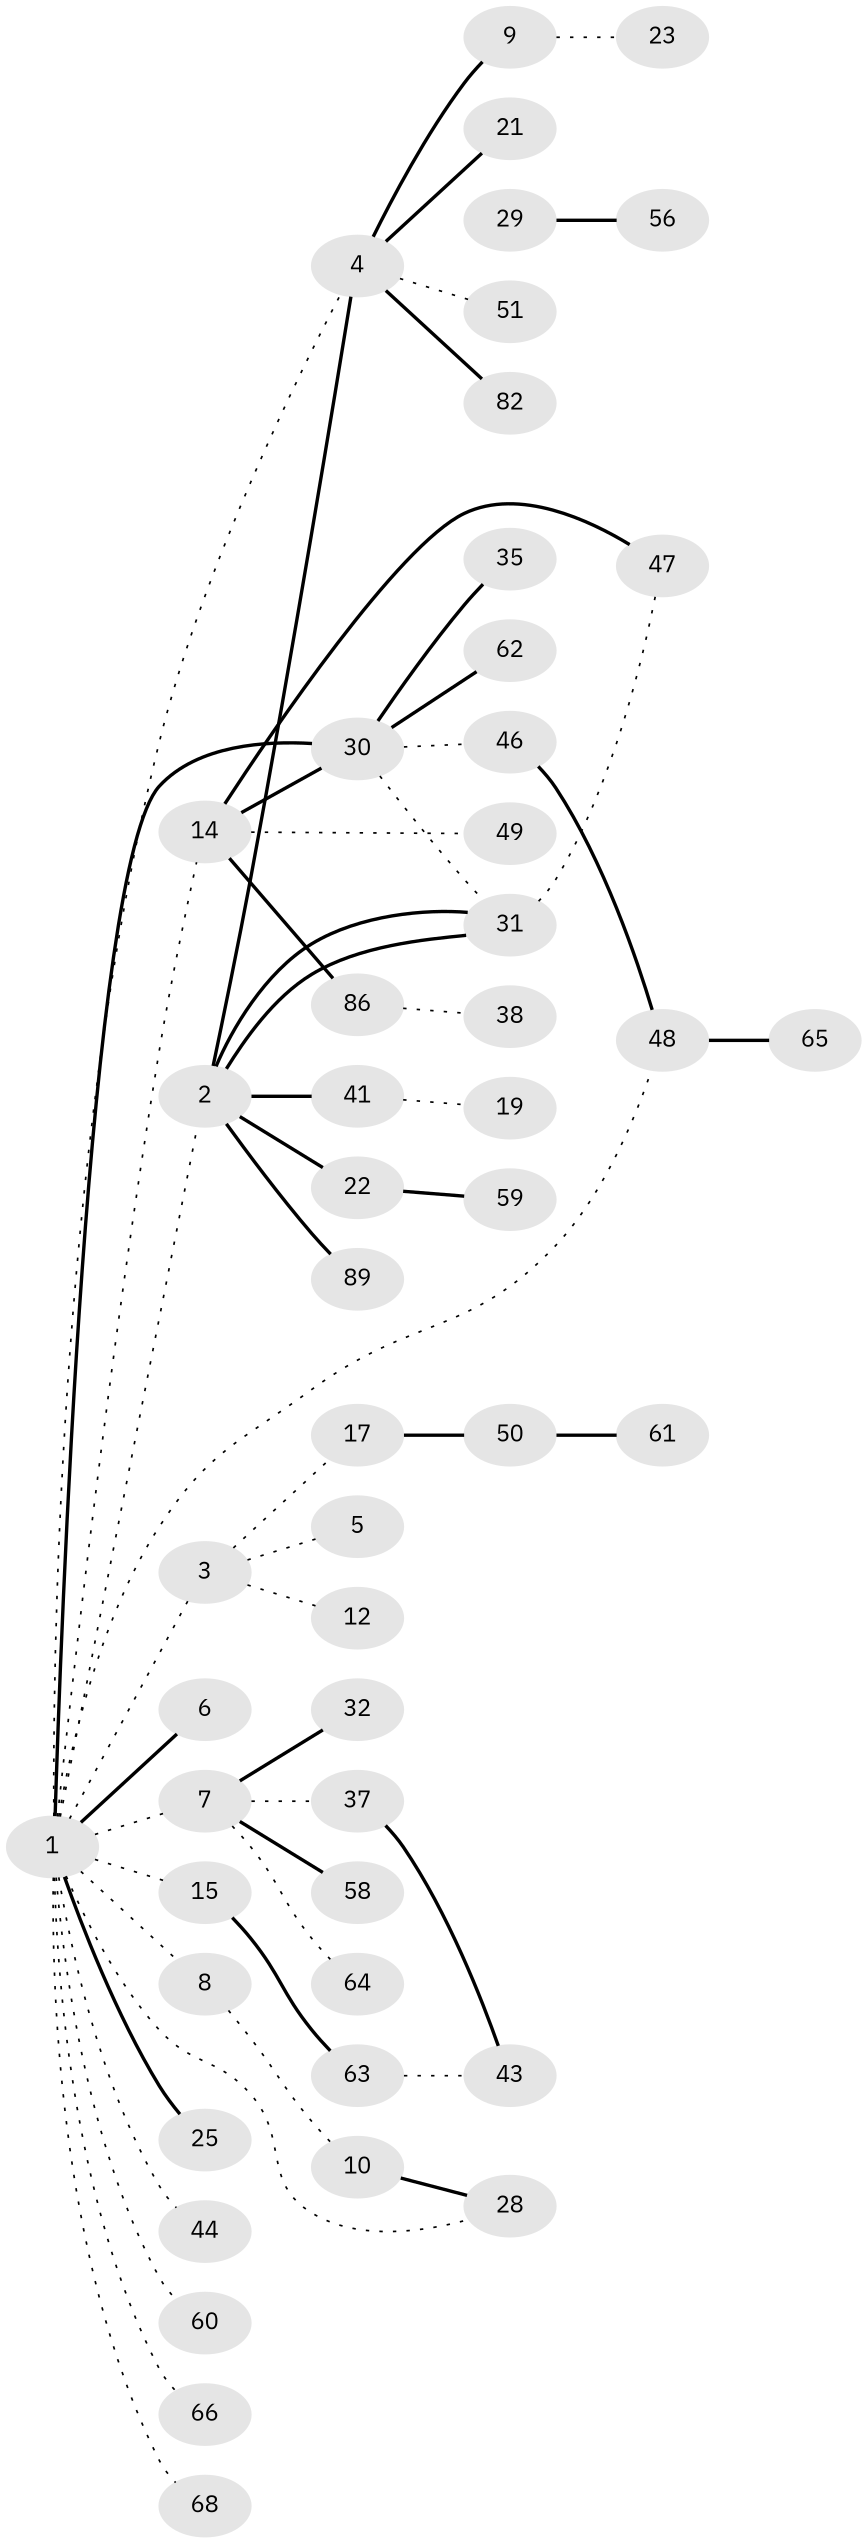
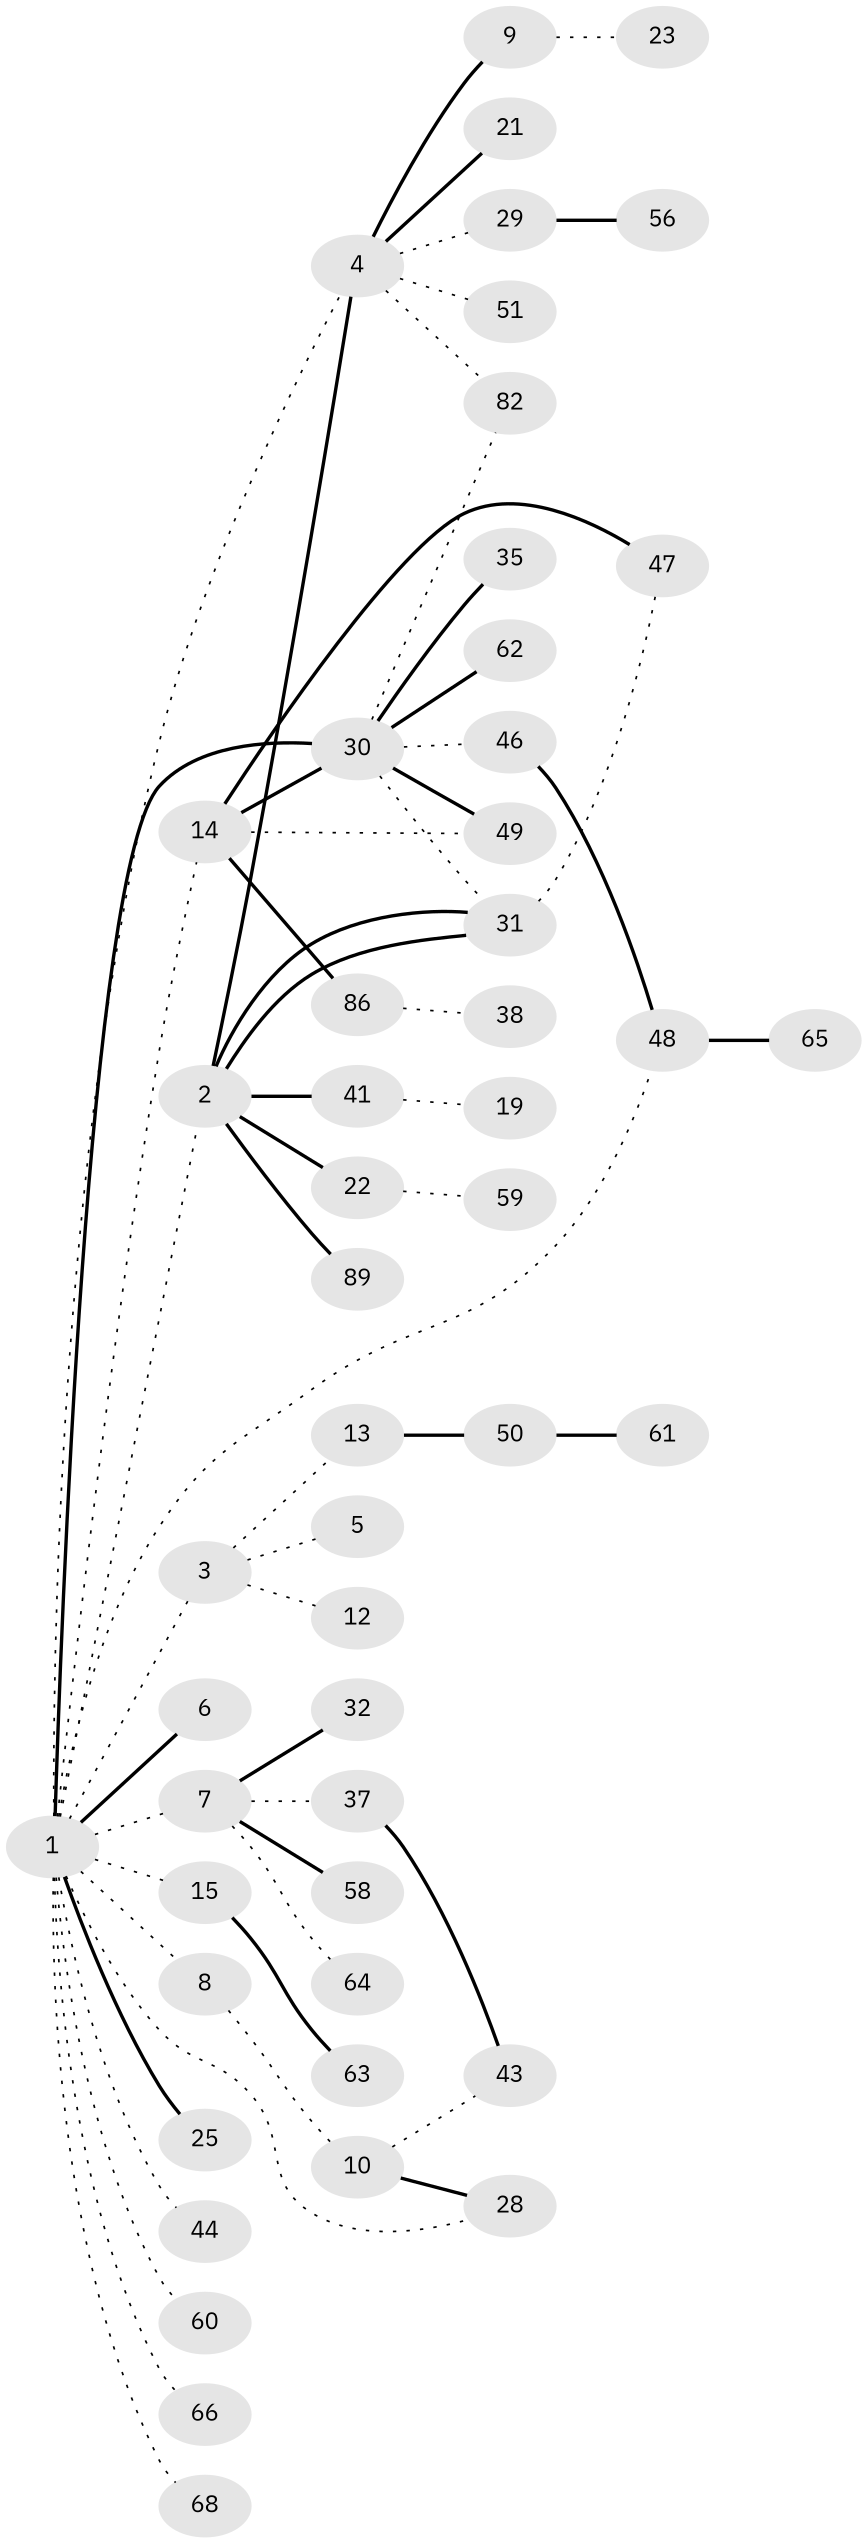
  graph {
    fontname="IBM Plex Sans"
    rankdir=LR
    node [color=gray90 fontname="IBM Plex Sans" style=filled]
    edge [fontname="IBM Plex Sans" style=dotted]
    1 [super="+55"]
    2 [super="+13"]
    3 [super="+20"]
    4 [super="+26"]
    6
    7 [super="+11"]
    8 [super="+27"]
    14 [super="+24"]
    15
    25
    28
    30 [super="+45"]
    44
    48
    60
    66
    68
    22 [super="+36"]
    31
    n20 [label=89]
    41
    5
    12
-   17 [super="+52"]
+   17 [super="+52" label=13]
    9
    21
    29 [super="+33"]
    n28 [label=82 super="+67"]
    51
    32
    37
    58
    64
    10 [super="+18"]
    n35 [label=86]
    47 [super="+53"]
    49
    63
    35
    46
    62
    65
    59
    19
    50 [super="+57"]
    23 [super="+34"]
    56
    43 [super="+54"]
    38 [super="+40"]
    61
    1 -- 2
    1 -- 3
    1 -- 4
    1 -- 6 [style=bold]
    1 -- 7
    1 -- 8
    1 -- 14
    1 -- 15
    1 -- 25 [style=bold]
    1 -- 28
    1 -- 30 [style=bold]
    1 -- 44
    1 -- 48
    1 -- 60
    1 -- 66
    1 -- 68
    2 -- 4 [style=bold]
    2 -- 22 [style=bold]
    2 -- 31 [style=bold]
    2 -- 31 [style=bold]
    2 -- n20 [style=bold]
    2 -- 41 [style=bold]
    3 -- 5
    3 -- 12
    3 -- 17
    4 -- 9 [style=bold]
    4 -- 21 [style=bold]
-   4 -- n28 [style=bold]
+   4 -- 29 [weight=2]
+   4 -- n28
    4 -- 51
    7 -- 32 [style=bold]
    7 -- 37
    7 -- 58 [style=bold]
    7 -- 64
    8 -- 10
    14 -- 30 [style=bold]
    14 -- n35 [style=bold]
    14 -- 47 [style=bold]
    14 -- 49
    15 -- 63 [style=bold]
    30 -- 31
+   30 -- n28
+   30 -- 49 [style=bold]
    30 -- 35 [style=bold]
    30 -- 46
    30 -- 62 [style=bold]
    48 -- 65 [style=bold]
-   22 -- 59 [style=bold]
+   22 -- 59
    31 -- 47
    41 -- 19
    17 -- 50 [style=bold]
    9 -- 23
    29 -- 56 [style=bold]
    37 -- 43 [style=bold]
    10 -- 28 [style=bold]
-   63 -- 43
+   10 -- 43
    n35 -- 38
    46 -- 48 [style=bold]
    50 -- 61 [style=bold]
  }
